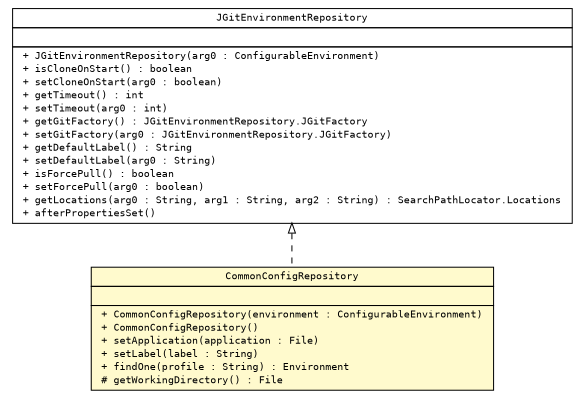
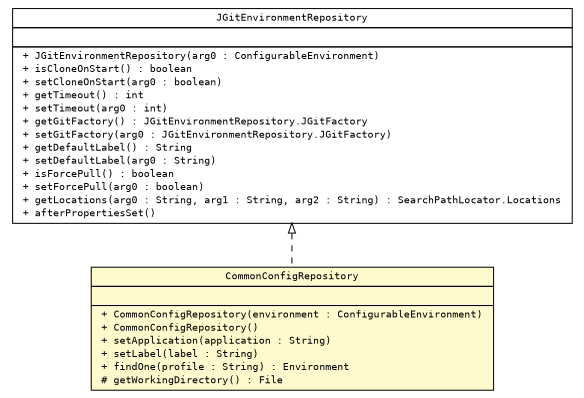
  digraph {
    nodesep=0.25
    ranksep=0.5
    fontname="DejaVu Sans Mono"
    node [fontcolor=black fontname="DejaVu Sans Mono" fontsize=10.0 shape=plaintext]
-   n1 [label=<<table title="com.yirendai.oss.environment.configserver.CommonConfigRepository" border="0" cellborder="1" cellspacing="0" cellpadding="2" port="p" bgcolor="lemonChiffon" href="./CommonConfigRepository.html"> 		<tr><td><table border="0" cellspacing="0" cellpadding="1"> <tr><td align="center" balign="center"> CommonConfigRepository </td></tr> 		</table></td></tr> 		<tr><td><table border="0" cellspacing="0" cellpadding="1"> <tr><td align="left" balign="left">  </td></tr> 		</table></td></tr> 		<tr><td><table border="0" cellspacing="0" cellpadding="1"> <tr><td align="left" balign="left"> + CommonConfigRepository(environment : ConfigurableEnvironment) </td></tr> <tr><td align="left" balign="left"> + CommonConfigRepository() </td></tr> <tr><td align="left" balign="left"> + setApplication(application : File) </td></tr> <tr><td align="left" balign="left"> + setLabel(label : String) </td></tr> <tr><td align="left" balign="left"> + findOne(profile : String) : Environment </td></tr> <tr><td align="left" balign="left"> # getWorkingDirectory() : File </td></tr> 		</table></td></tr> 		</table>>]
+   n1 [label=<<table title="com.yirendai.oss.environment.configserver.CommonConfigRepository" border="0" cellborder="1" cellspacing="0" cellpadding="2" port="p" bgcolor="lemonChiffon" href="./CommonConfigRepository.html"> 		<tr><td><table border="0" cellspacing="0" cellpadding="1"> <tr><td align="center" balign="center"> CommonConfigRepository </td></tr> 		</table></td></tr> 		<tr><td><table border="0" cellspacing="0" cellpadding="1"> <tr><td align="left" balign="left">  </td></tr> 		</table></td></tr> 		<tr><td><table border="0" cellspacing="0" cellpadding="1"> <tr><td align="left" balign="left"> + CommonConfigRepository(environment : ConfigurableEnvironment) </td></tr> <tr><td align="left" balign="left"> + CommonConfigRepository() </td></tr> <tr><td align="left" balign="left"> + setApplication(application : String) </td></tr> <tr><td align="left" balign="left"> + setLabel(label : String) </td></tr> <tr><td align="left" balign="left"> + findOne(profile : String) : Environment </td></tr> <tr><td align="left" balign="left"> # getWorkingDirectory() : File </td></tr> 		</table></td></tr> 		</table>>]
    n2 [label=<<table title="org.springframework.cloud.config.server.environment.JGitEnvironmentRepository" border="0" cellborder="1" cellspacing="0" cellpadding="2" port="p" href="http://java.sun.com/j2se/1.4.2/docs/api/org/springframework/cloud/config/server/environment/JGitEnvironmentRepository.html"> 		<tr><td><table border="0" cellspacing="0" cellpadding="1"> <tr><td align="center" balign="center"> JGitEnvironmentRepository </td></tr> 		</table></td></tr> 		<tr><td><table border="0" cellspacing="0" cellpadding="1"> <tr><td align="left" balign="left">  </td></tr> 		</table></td></tr> 		<tr><td><table border="0" cellspacing="0" cellpadding="1"> <tr><td align="left" balign="left"> + JGitEnvironmentRepository(arg0 : ConfigurableEnvironment) </td></tr> <tr><td align="left" balign="left"> + isCloneOnStart() : boolean </td></tr> <tr><td align="left" balign="left"> + setCloneOnStart(arg0 : boolean) </td></tr> <tr><td align="left" balign="left"> + getTimeout() : int </td></tr> <tr><td align="left" balign="left"> + setTimeout(arg0 : int) </td></tr> <tr><td align="left" balign="left"> + getGitFactory() : JGitEnvironmentRepository.JGitFactory </td></tr> <tr><td align="left" balign="left"> + setGitFactory(arg0 : JGitEnvironmentRepository.JGitFactory) </td></tr> <tr><td align="left" balign="left"> + getDefaultLabel() : String </td></tr> <tr><td align="left" balign="left"> + setDefaultLabel(arg0 : String) </td></tr> <tr><td align="left" balign="left"> + isForcePull() : boolean </td></tr> <tr><td align="left" balign="left"> + setForcePull(arg0 : boolean) </td></tr> <tr><td align="left" balign="left"> + getLocations(arg0 : String, arg1 : String, arg2 : String) : SearchPathLocator.Locations </td></tr> <tr><td align="left" balign="left"> + afterPropertiesSet() </td></tr> 		</table></td></tr> 		</table>>]
    n2 -> n1 [arrowtail=empty dir=back fontname="DejaVu Sans Mono" fontsize=10 headport=p labelfontname=Helvetica labelfontsize=10 tailport=p style=dashed]
  }
